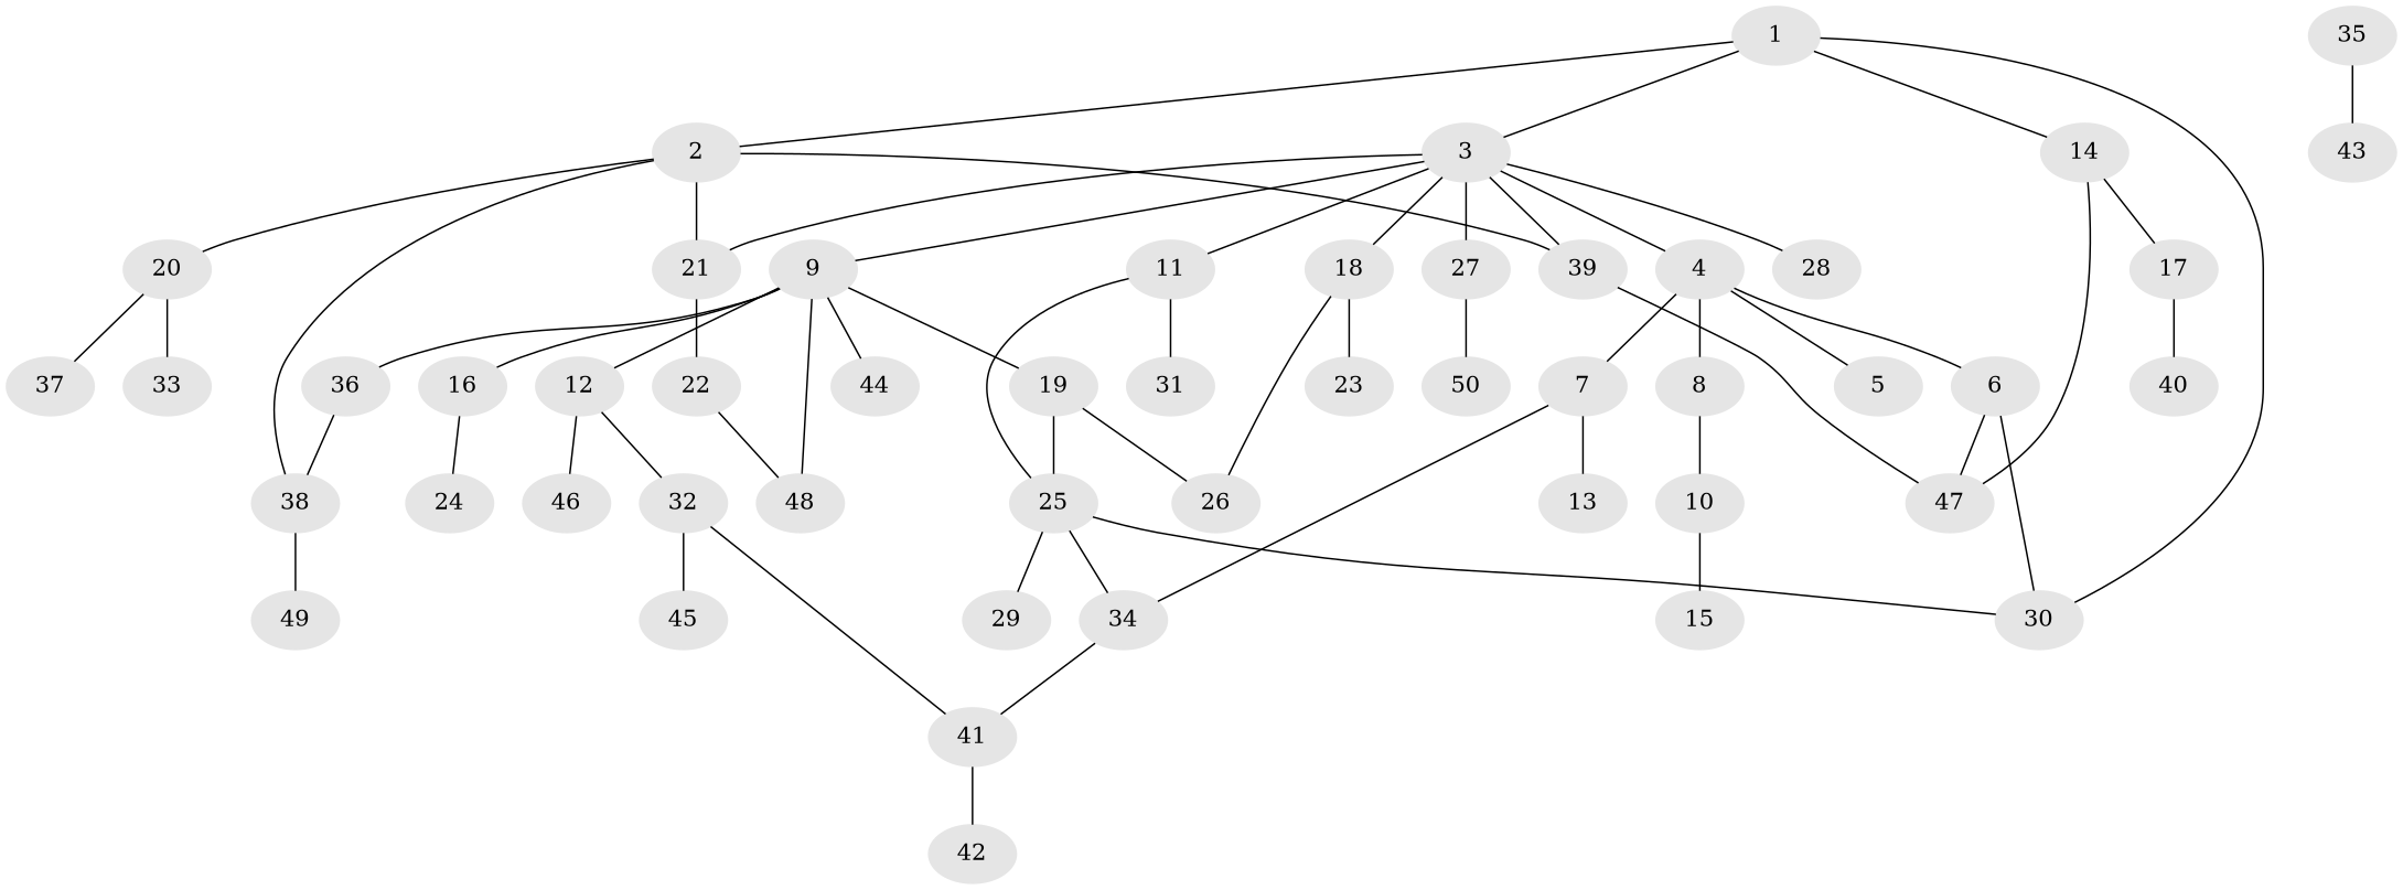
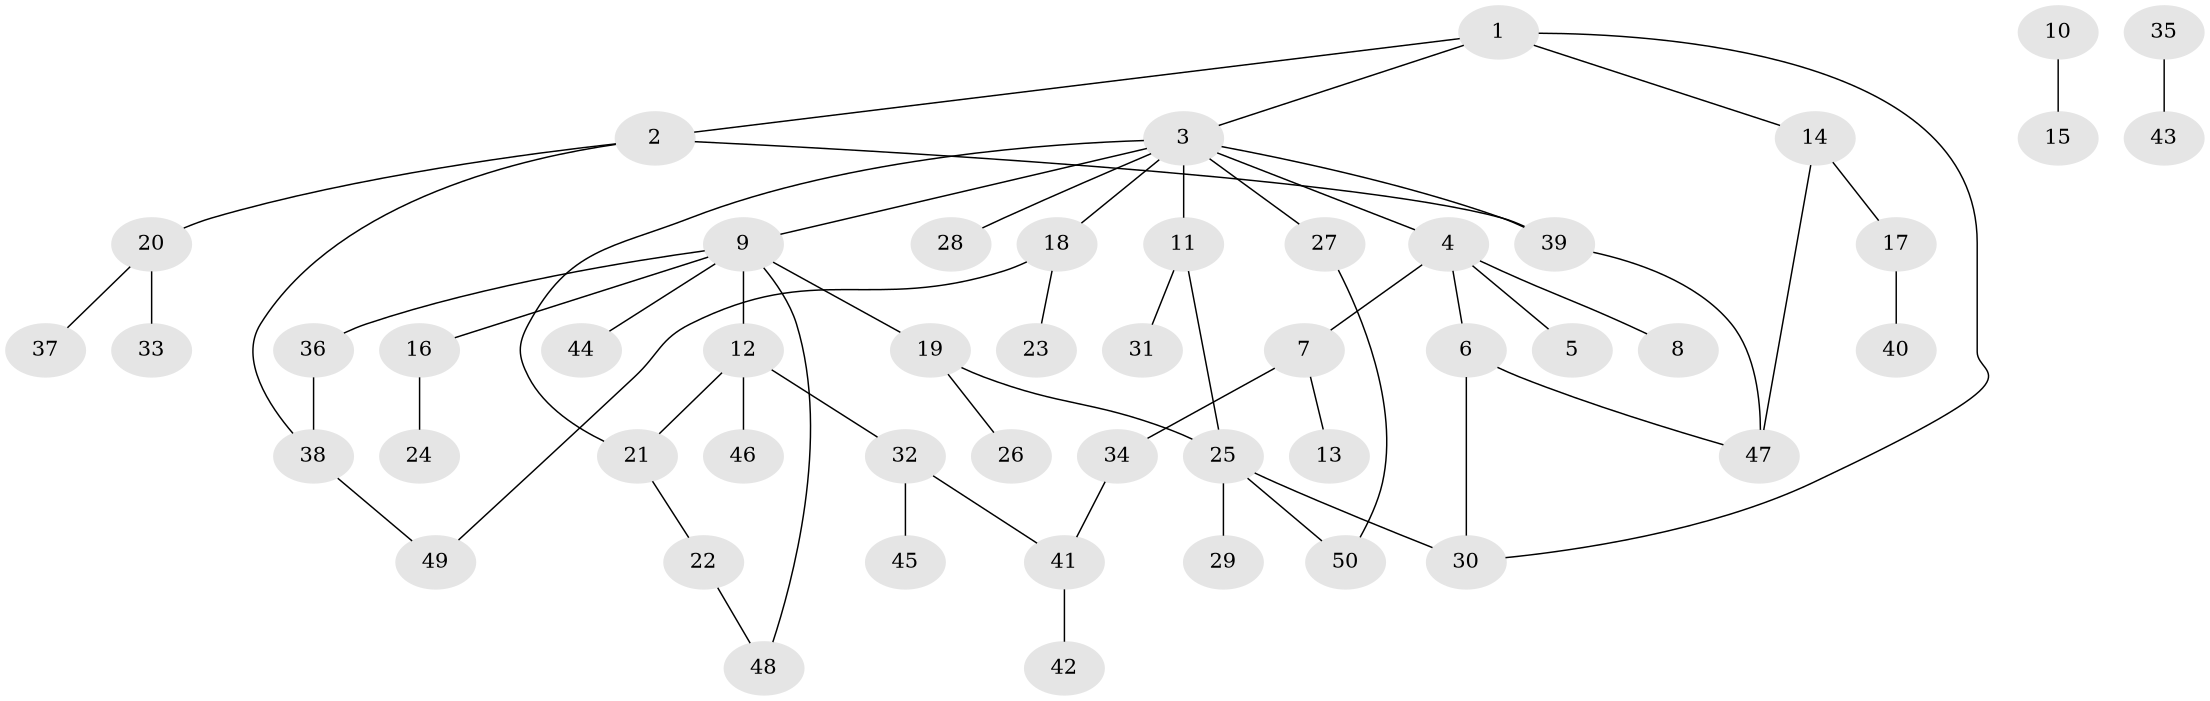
  graph {
    node [color=gray90 style=filled]
    1
    2
    3
    14
    30
    20
    21
    38
    39
    4
    9
    11
    18
    27
    28
    47
    17
    33
    37
    22
    49
    5
    6
    7
    8
    12
    16
    19
    36
    44
    48
    31
    25
    23
    50
    13
    34
    10
    41
    15
    32
    46
    24
    26
    35
    43
    45
    40
    29
    42
    1 -- 2
    1 -- 3
    1 -- 14
    1 -- 30
    2 -- 20
-   2 -- 21
+   12 -- 21
    2 -- 38
    2 -- 39
    3 -- 21
    3 -- 39
    3 -- 4
    3 -- 9
    3 -- 11
    3 -- 18
    3 -- 27
    3 -- 28
    14 -- 47
    14 -- 17
    20 -- 33
    20 -- 37
    21 -- 22
    38 -- 49
    39 -- 47
    4 -- 5
    4 -- 6
    4 -- 7
    4 -- 8
    9 -- 12
    9 -- 16
    9 -- 19
    9 -- 36
    9 -- 44
    9 -- 48
    11 -- 31
    11 -- 25
-   18 -- 26
+   18 -- 49
    18 -- 23
    27 -- 50
    17 -- 40
    22 -- 48
    6 -- 30
    6 -- 47
    7 -- 13
    7 -- 34
-   8 -- 10
    12 -- 32
    12 -- 46
    16 -- 24
    19 -- 25
    19 -- 26
    36 -- 38
    25 -- 30
-   25 -- 34
+   25 -- 50
    25 -- 29
    34 -- 41
    10 -- 15
    41 -- 42
    32 -- 41
    32 -- 45
    35 -- 43
  }
